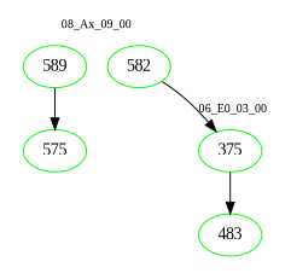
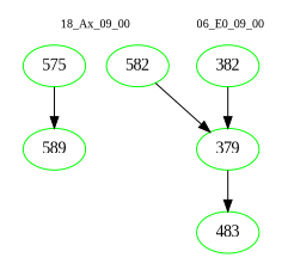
  digraph {
    fontname="Liberation Serif"
    node [color=green fontname="Liberation Serif"]
    edge [color=black fontname="Liberation Serif"]
    n1 [label=582]
    n2 [label=575]
    n3 [label=589]
-   n5 [label=375]
+   n4 [label=382]
+   n5 [label=379]
    n6 [label=483]
    subgraph cluster_1 {
      color=white
      fontsize=10
-     label="08_Ax_09_00"
+     label="18_Ax_09_00"
      n1
      n2
      n3
    }
    subgraph cluster_2 {
      color=white
      fontsize=10
-     label="06_E0_03_00"
+     label="06_E0_09_00"
+     n4
      n5
      n6
    }
    n1 -> n5
-   n3 -> n2
+   n2 -> n3
+   n4 -> n5
    n5 -> n6
  }
